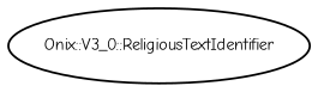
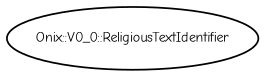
  digraph {
    fontname="Comic Neue"
    fontsize=8
-   n1 [fontname="Comic Neue" fontsize=8 label="Onix::V3_0::ReligiousTextIdentifier" shape=oval]
+   n1 [fontname="Comic Neue" fontsize=8 label="Onix::V0_0::ReligiousTextIdentifier" shape=oval]
  }
